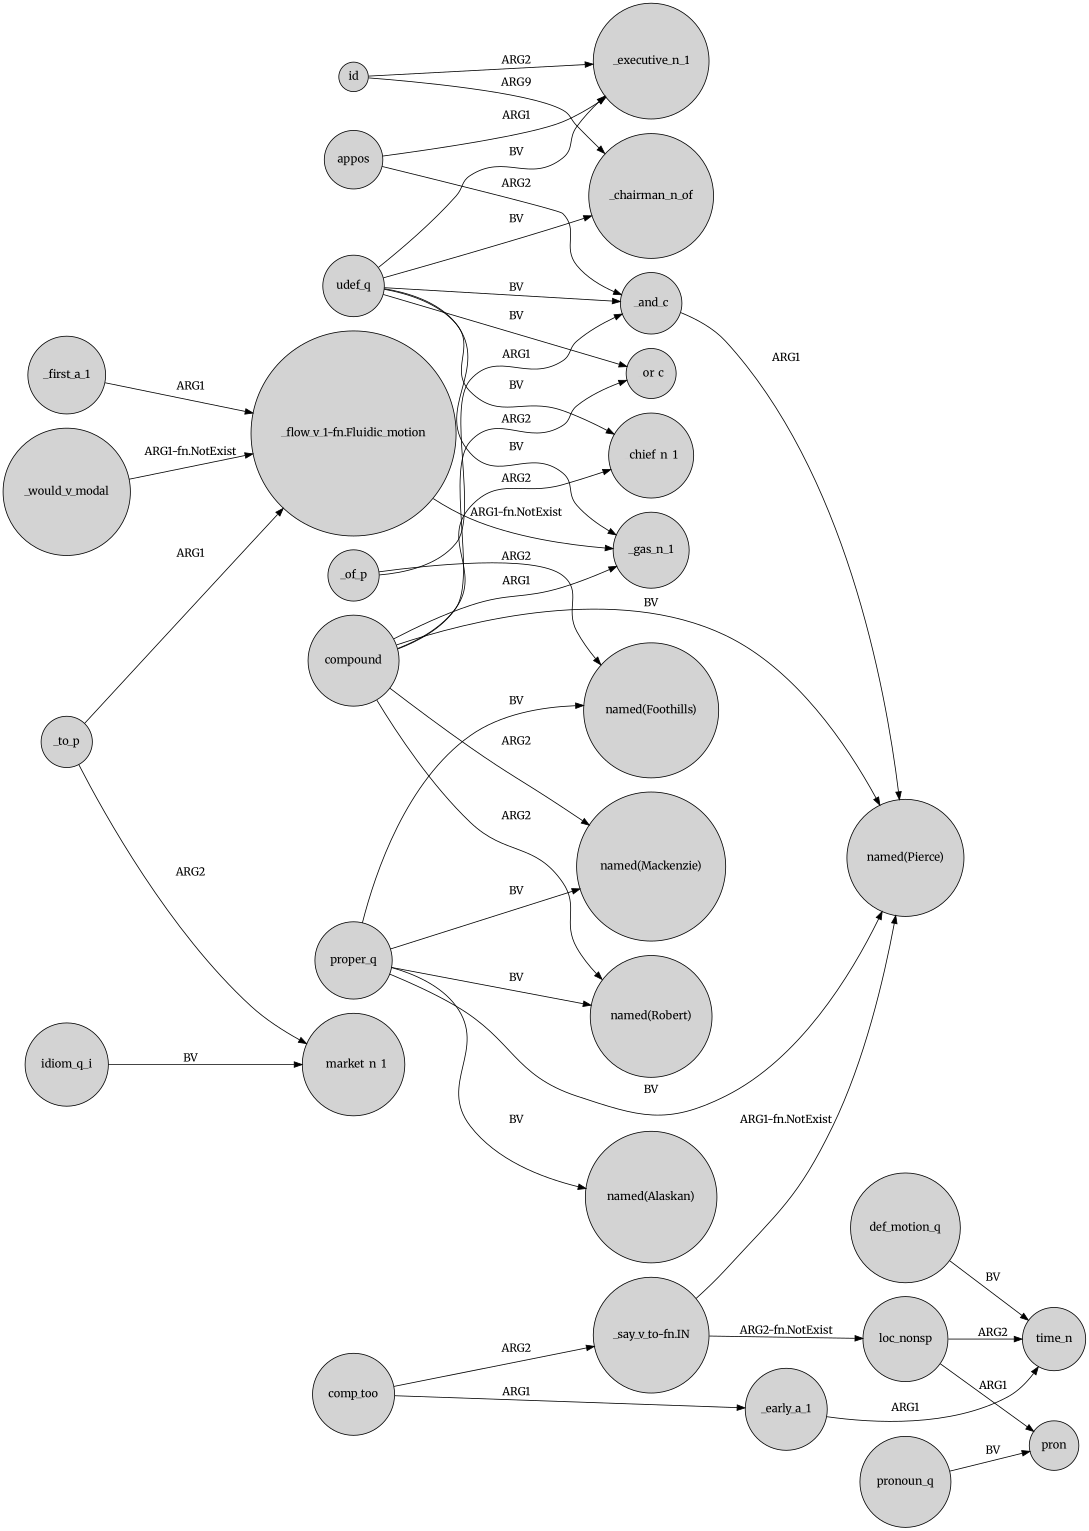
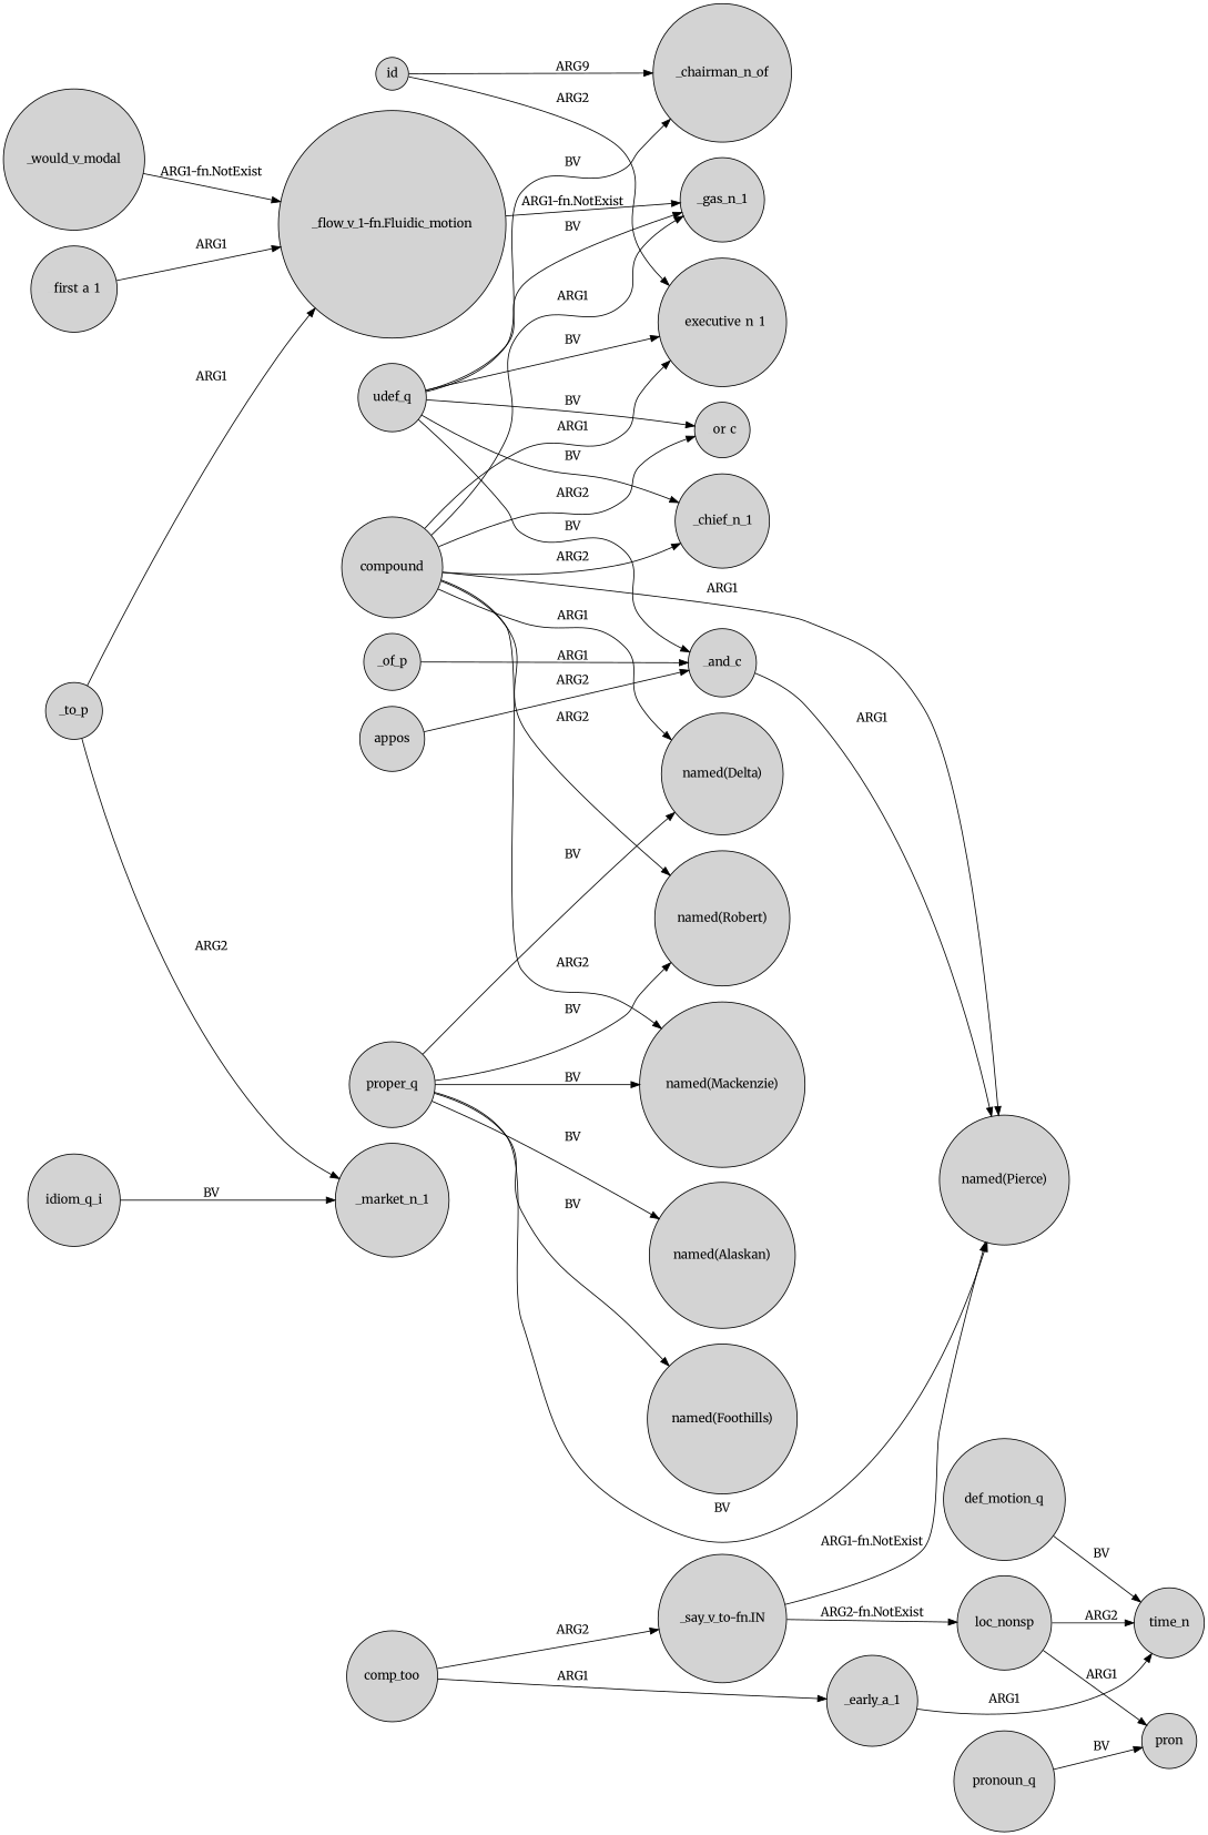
  digraph {
    fontname=Merriweather
    rankdir=LR
    node [fontname=Merriweather shape=circle style=filled]
    edge [fontname=Merriweather]
    appos
    _and_c
    "named(Pierce)"
    compound
    _or_c
    _gas_n_1
    _executive_n_1
    "named(Robert)"
    "named(Mackenzie)"
    _chief_n_1
+   "named(Delta)"
    comp_too
    "_say_v_to-fn.IN"
    _early_a_1
    loc_nonsp
    time_n
    pron
    _would_v_modal
    "_flow_v_1-fn.Fluidic_motion"
    proper_q
    "named(Alaskan)"
    "named(Foothills)"
    idiom_q_i
    _market_n_1
    udef_q
    _chairman_n_of
    id
    _of_p
    _to_p
    pronoun_q
    _first_a_1
    n32 [label=def_motion_q]
    appos -> _and_c [label=ARG2]
    _and_c -> "named(Pierce)" [label=ARG1]
-   compound -> "named(Pierce)" [label=BV]
+   compound -> "named(Pierce)" [label=ARG1]
    compound -> _or_c [label=ARG2]
    compound -> _gas_n_1 [label=ARG1]
-   appos -> _executive_n_1 [label=ARG1]
+   compound -> _executive_n_1 [label=ARG1]
    compound -> "named(Robert)" [label=ARG2]
    compound -> "named(Mackenzie)" [label=ARG2]
    compound -> _chief_n_1 [label=ARG2]
+   compound -> "named(Delta)" [label=ARG1]
    comp_too -> "_say_v_to-fn.IN" [label=ARG2]
    comp_too -> _early_a_1 [label=ARG1]
    "_say_v_to-fn.IN" -> "named(Pierce)" [label="ARG1-fn.NotExist"]
    "_say_v_to-fn.IN" -> loc_nonsp [label="ARG2-fn.NotExist"]
    _early_a_1 -> time_n [label=ARG1]
    loc_nonsp -> time_n [label=ARG2]
    loc_nonsp -> pron [label=ARG1]
    _would_v_modal -> "_flow_v_1-fn.Fluidic_motion" [label="ARG1-fn.NotExist"]
    "_flow_v_1-fn.Fluidic_motion" -> _gas_n_1 [label="ARG1-fn.NotExist"]
    proper_q -> "named(Pierce)" [label=BV]
    proper_q -> "named(Robert)" [label=BV]
    proper_q -> "named(Mackenzie)" [label=BV]
+   proper_q -> "named(Delta)" [label=BV]
    proper_q -> "named(Alaskan)" [label=BV]
    proper_q -> "named(Foothills)" [label=BV]
    idiom_q_i -> _market_n_1 [label=BV]
    udef_q -> _and_c [label=BV]
    udef_q -> _or_c [label=BV]
    udef_q -> _gas_n_1 [label=BV]
    udef_q -> _executive_n_1 [label=BV]
    udef_q -> _chief_n_1 [label=BV]
    udef_q -> _chairman_n_of [label=BV]
    id -> _executive_n_1 [label=ARG2]
    id -> _chairman_n_of [label=ARG9]
    _of_p -> _and_c [label=ARG1]
-   _of_p -> "named(Foothills)" [label=ARG2]
    _to_p -> "_flow_v_1-fn.Fluidic_motion" [label=ARG1]
    _to_p -> _market_n_1 [label=ARG2]
    pronoun_q -> pron [label=BV]
    _first_a_1 -> "_flow_v_1-fn.Fluidic_motion" [label=ARG1]
    n32 -> time_n [label=BV]
  }
